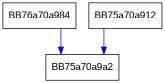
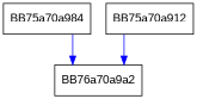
  digraph {
    fontname="Liberation Sans"
    splines=ortho
    node [fontname="Liberation Sans" shape=box]
    edge [color=blue fontname="Liberation Sans"]
-   BB75a70a984 [label=BB76a70a984]
-   BB75a70a9a2
+   BB75a70a984
+   BB75a70a9a2 [label=BB76a70a9a2]
    n3 [label=BB75a70a912]
    BB75a70a984 -> BB75a70a9a2
    n3 -> BB75a70a9a2
  }
